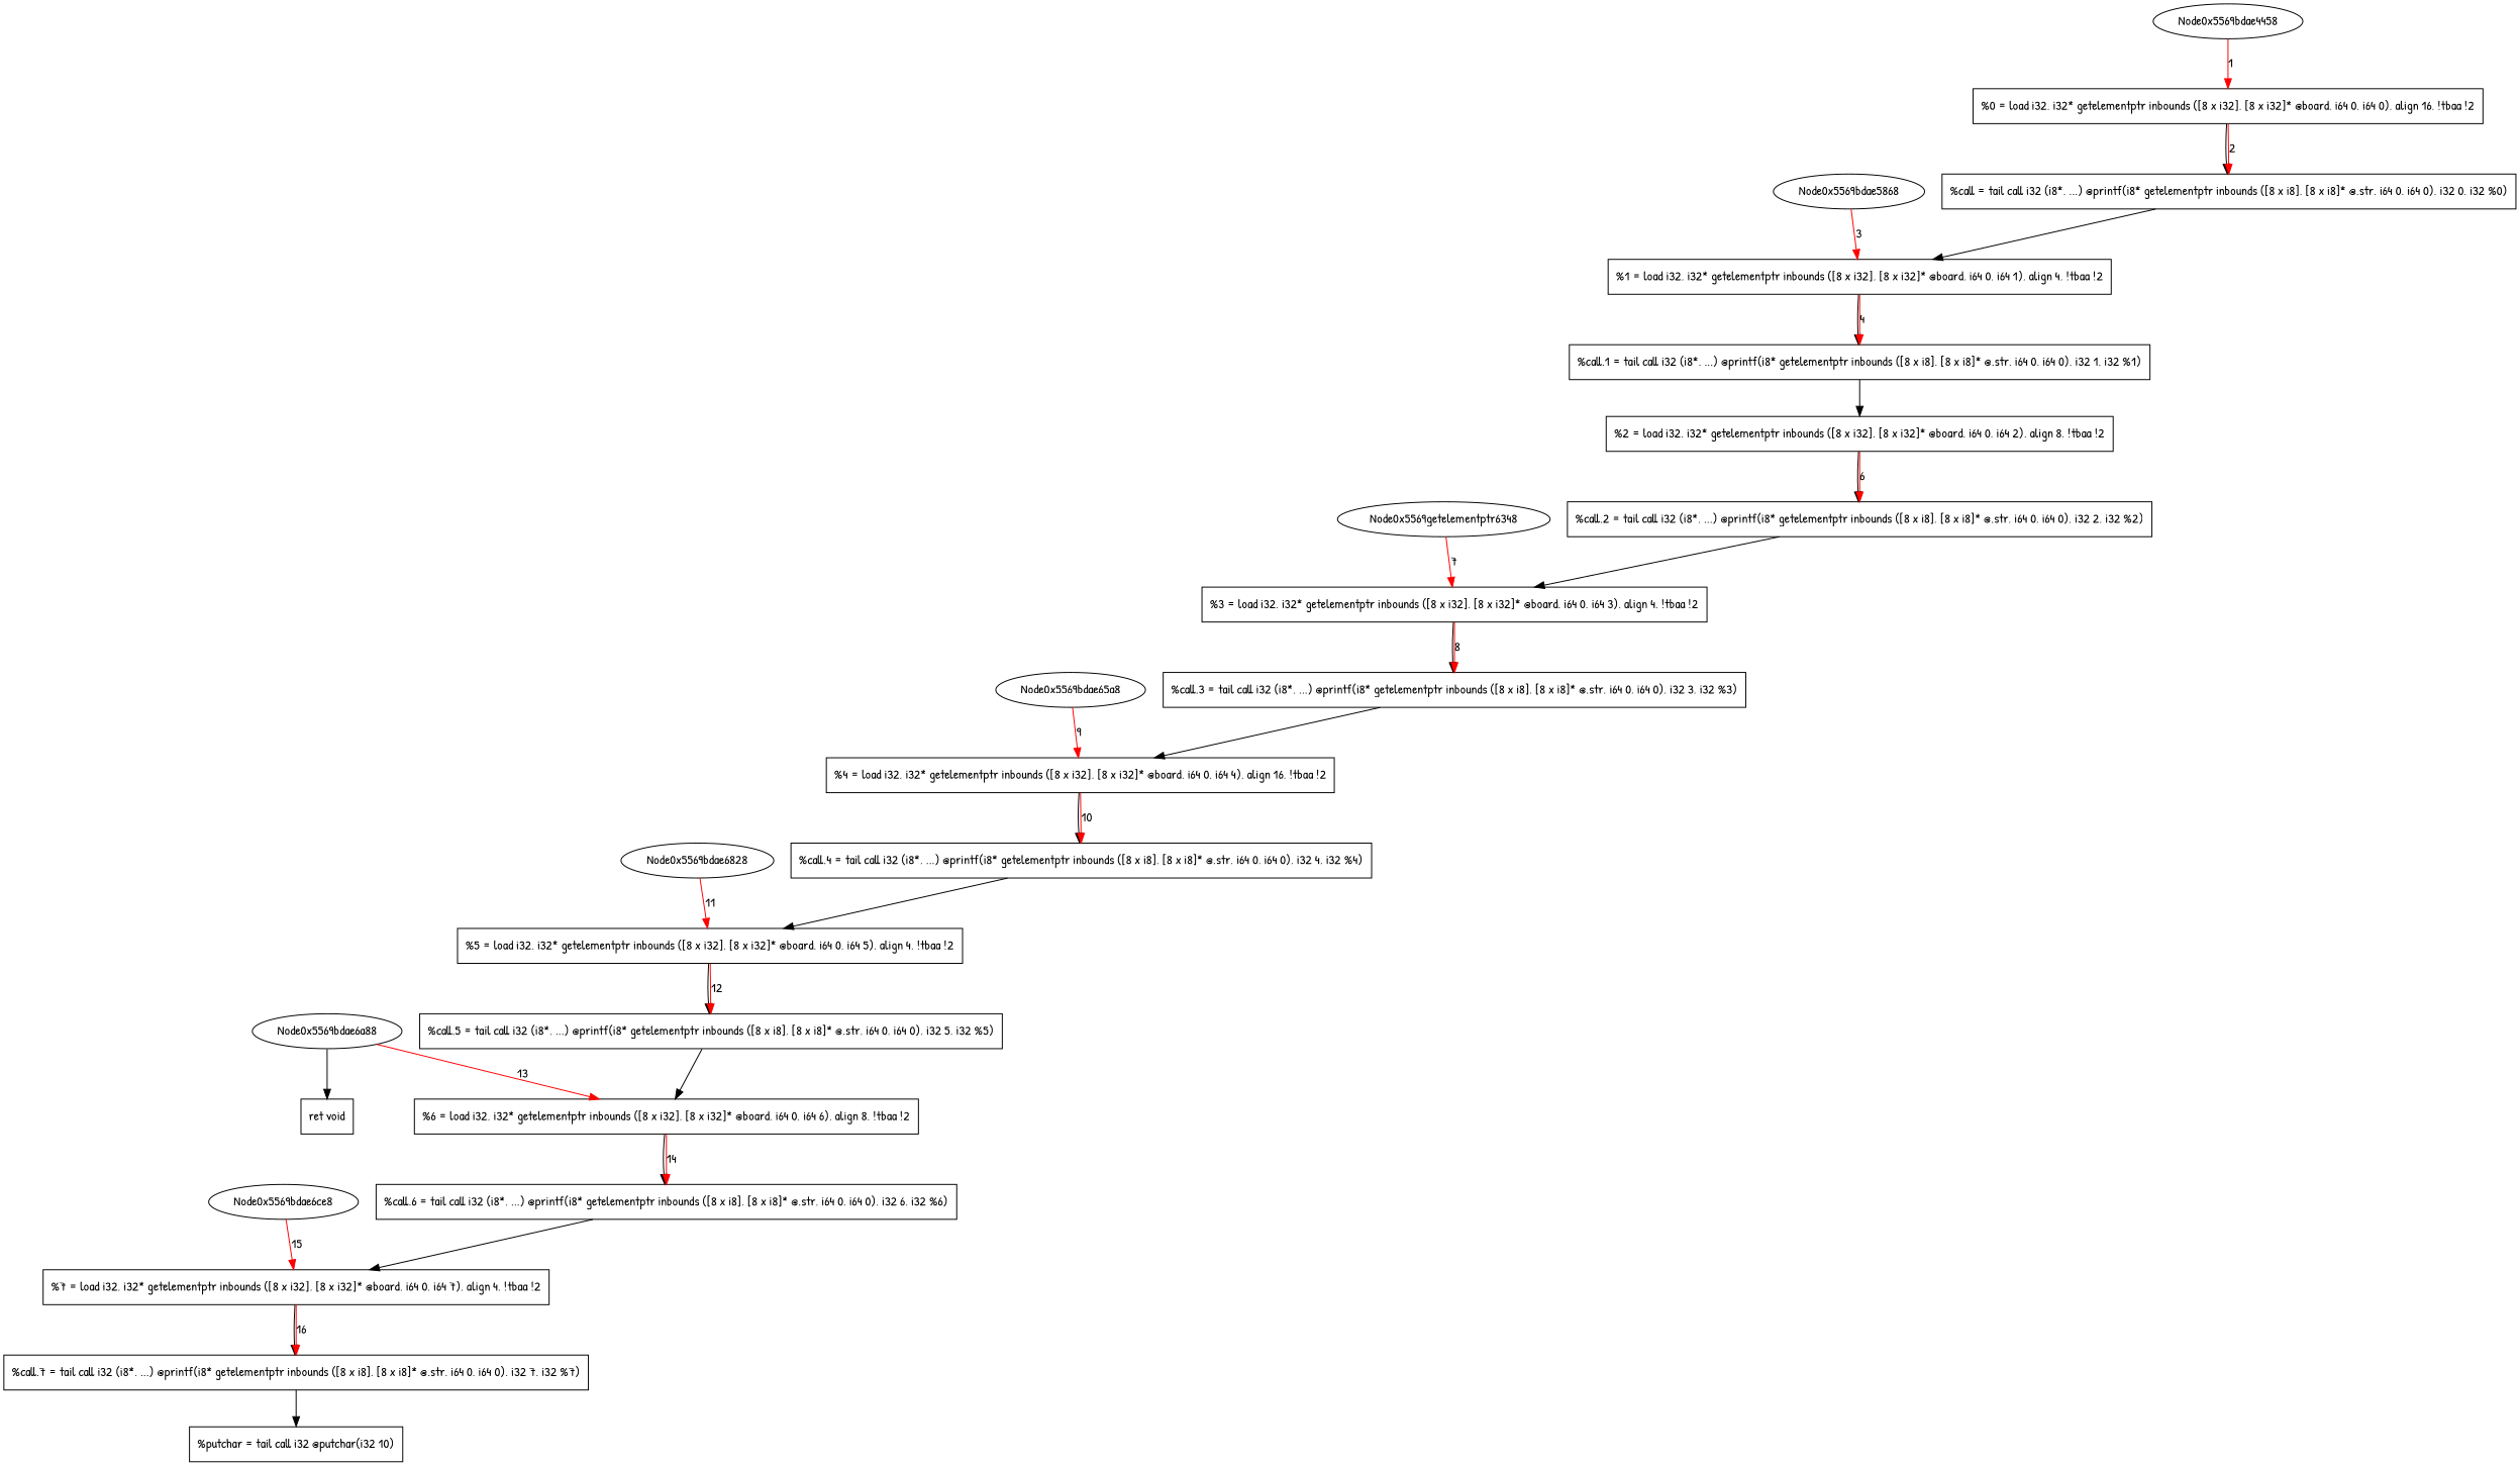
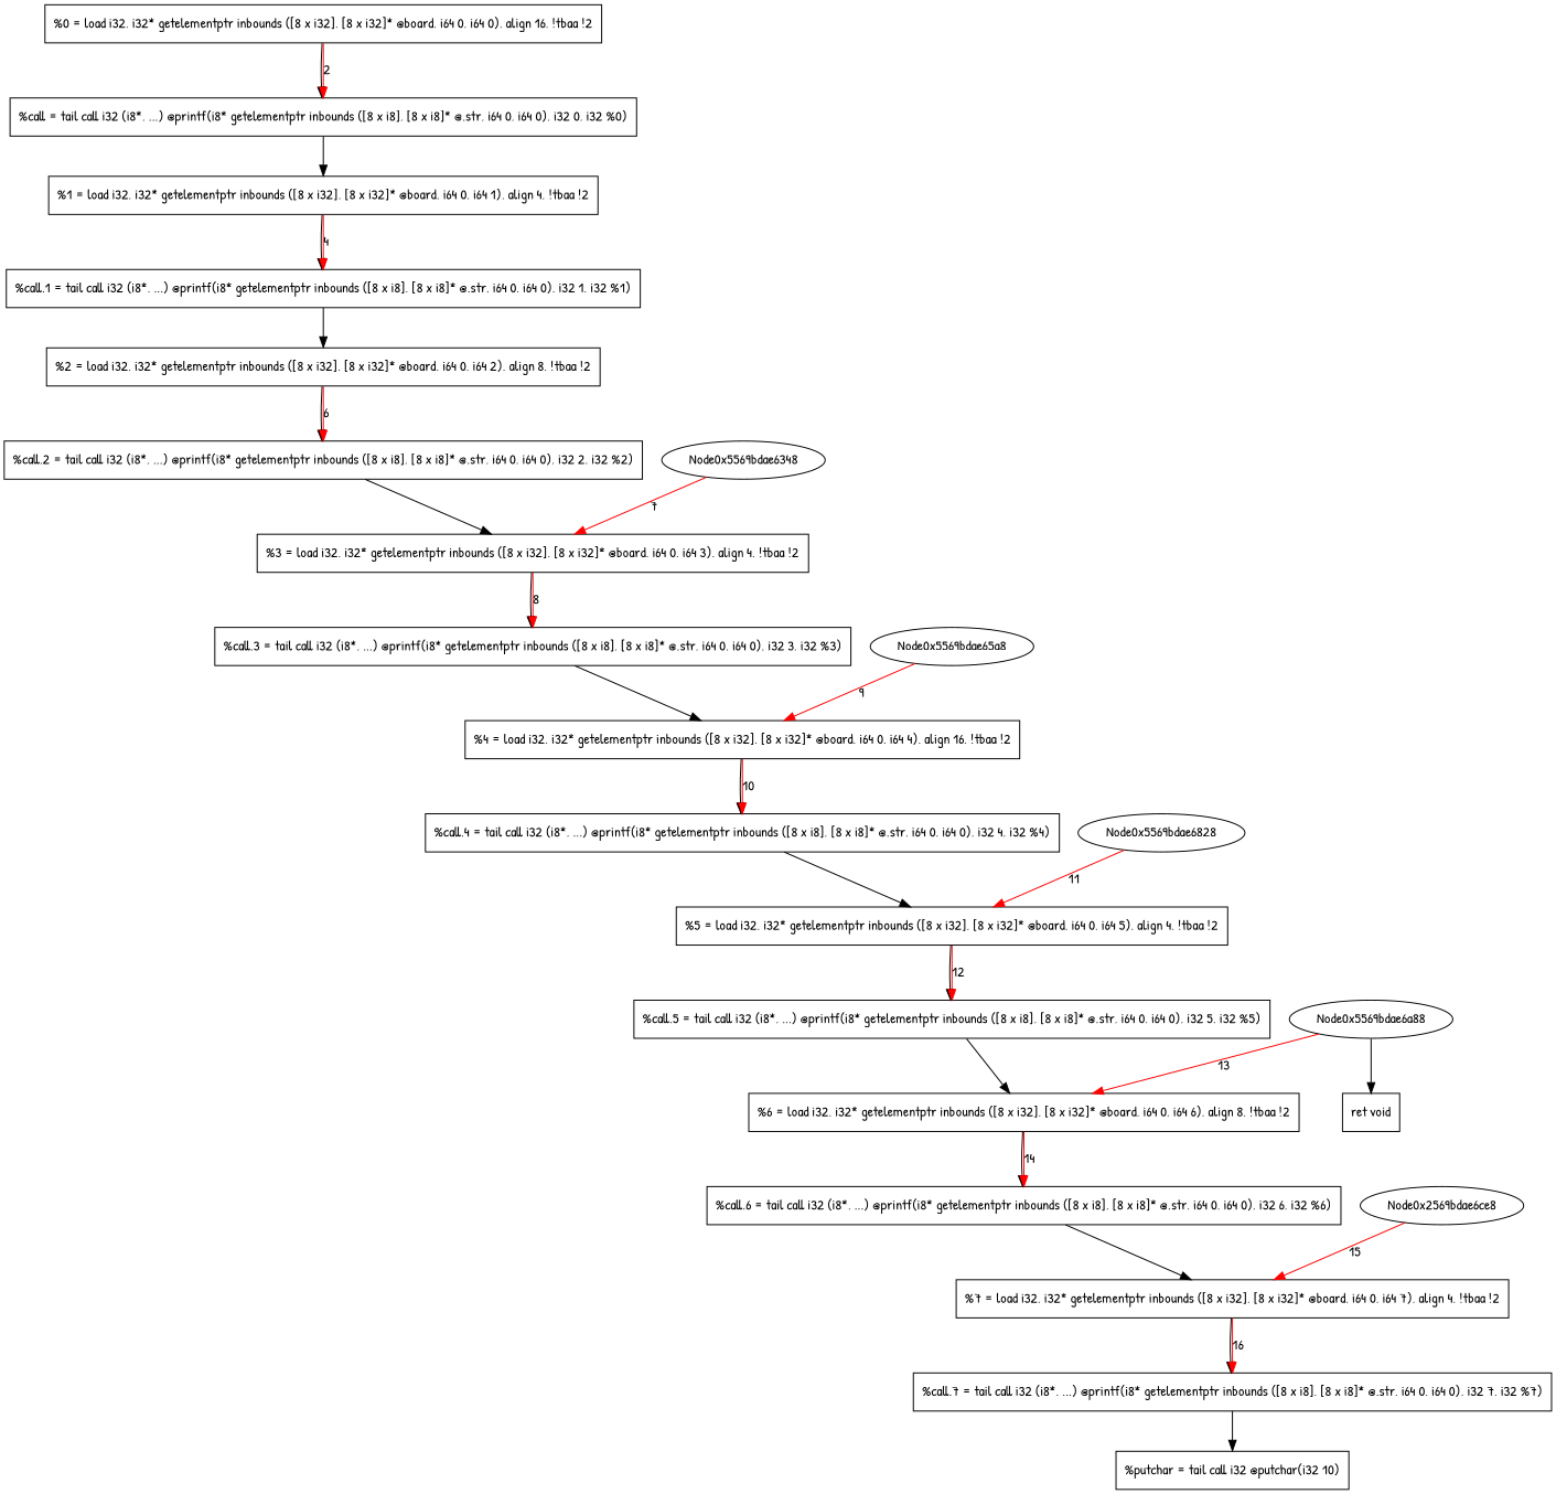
  digraph {
    fontname="Patrick Hand"
    node [fontname="Patrick Hand" shape=record]
    edge [fontname="Patrick Hand"]
    n1 [label="  %0 = load i32, i32* getelementptr inbounds ([8 x i32], [8 x i32]* @board, i64 0, i64 0), align 16, !tbaa !2"]
    n2 [label="  %call = tail call i32 (i8*, ...) @printf(i8* getelementptr inbounds ([8 x i8], [8 x i8]* @.str, i64 0, i64 0), i32 0, i32 %0)"]
    n3 [label="  %1 = load i32, i32* getelementptr inbounds ([8 x i32], [8 x i32]* @board, i64 0, i64 1), align 4, !tbaa !2"]
    n4 [label="  %call.1 = tail call i32 (i8*, ...) @printf(i8* getelementptr inbounds ([8 x i8], [8 x i8]* @.str, i64 0, i64 0), i32 1, i32 %1)"]
    n5 [label="  %2 = load i32, i32* getelementptr inbounds ([8 x i32], [8 x i32]* @board, i64 0, i64 2), align 8, !tbaa !2"]
    n6 [label="  %call.2 = tail call i32 (i8*, ...) @printf(i8* getelementptr inbounds ([8 x i8], [8 x i8]* @.str, i64 0, i64 0), i32 2, i32 %2)"]
    n7 [label="  %3 = load i32, i32* getelementptr inbounds ([8 x i32], [8 x i32]* @board, i64 0, i64 3), align 4, !tbaa !2"]
    n8 [label="  %call.3 = tail call i32 (i8*, ...) @printf(i8* getelementptr inbounds ([8 x i8], [8 x i8]* @.str, i64 0, i64 0), i32 3, i32 %3)"]
    n9 [label="  %4 = load i32, i32* getelementptr inbounds ([8 x i32], [8 x i32]* @board, i64 0, i64 4), align 16, !tbaa !2"]
    n10 [label="  %call.4 = tail call i32 (i8*, ...) @printf(i8* getelementptr inbounds ([8 x i8], [8 x i8]* @.str, i64 0, i64 0), i32 4, i32 %4)"]
    n11 [label="  %5 = load i32, i32* getelementptr inbounds ([8 x i32], [8 x i32]* @board, i64 0, i64 5), align 4, !tbaa !2"]
    n12 [label="  %call.5 = tail call i32 (i8*, ...) @printf(i8* getelementptr inbounds ([8 x i8], [8 x i8]* @.str, i64 0, i64 0), i32 5, i32 %5)"]
    n13 [label="  %6 = load i32, i32* getelementptr inbounds ([8 x i32], [8 x i32]* @board, i64 0, i64 6), align 8, !tbaa !2"]
    n14 [label="  %call.6 = tail call i32 (i8*, ...) @printf(i8* getelementptr inbounds ([8 x i8], [8 x i8]* @.str, i64 0, i64 0), i32 6, i32 %6)"]
    n15 [label="  %7 = load i32, i32* getelementptr inbounds ([8 x i32], [8 x i32]* @board, i64 0, i64 7), align 4, !tbaa !2"]
    n16 [label="  %call.7 = tail call i32 (i8*, ...) @printf(i8* getelementptr inbounds ([8 x i8], [8 x i8]* @.str, i64 0, i64 0), i32 7, i32 %7)"]
    n17 [label="  %putchar = tail call i32 @putchar(i32 10)"]
    n18 [label="  ret void"]
-   Node0x5569bdae4458 [shape=""]
-   Node0x5569bdae5868 [shape=""]
-   Node0x5569bdae6348 [label=Node0x5569getelementptr6348 shape=""]
+   Node0x5569bdae6348 [shape=""]
    Node0x5569bdae65a8 [shape=""]
    Node0x5569bdae6828 [shape=""]
    Node0x5569bdae6a88 [shape=""]
-   Node0x5569bdae6ce8 [shape=""]
+   Node0x5569bdae6ce8 [label=Node0x2569bdae6ce8 shape=""]
    n1 -> n2
    n1 -> n2 [color=red label=2]
    n2 -> n3
    n3 -> n4
    n3 -> n4 [color=red label=4]
    n4 -> n5
    n5 -> n6
    n5 -> n6 [color=red label=6]
    n6 -> n7
    n7 -> n8
    n7 -> n8 [color=red label=8]
    n8 -> n9
    n9 -> n10
    n9 -> n10 [color=red label=10]
    n10 -> n11
    n11 -> n12
    n11 -> n12 [color=red label=12]
    n12 -> n13
    n13 -> n14
    n13 -> n14 [color=red label=14]
    n14 -> n15
    n15 -> n16
    n15 -> n16 [color=red label=16]
    n16 -> n17
-   Node0x5569bdae4458 -> n1 [color=red label=1]
-   Node0x5569bdae5868 -> n3 [color=red label=3]
    Node0x5569bdae6348 -> n7 [color=red label=7]
    Node0x5569bdae65a8 -> n9 [color=red label=9]
    Node0x5569bdae6828 -> n11 [color=red label=11]
    Node0x5569bdae6a88 -> n13 [color=red label=13]
    Node0x5569bdae6a88 -> n18
    Node0x5569bdae6ce8 -> n15 [color=red label=15]
  }
